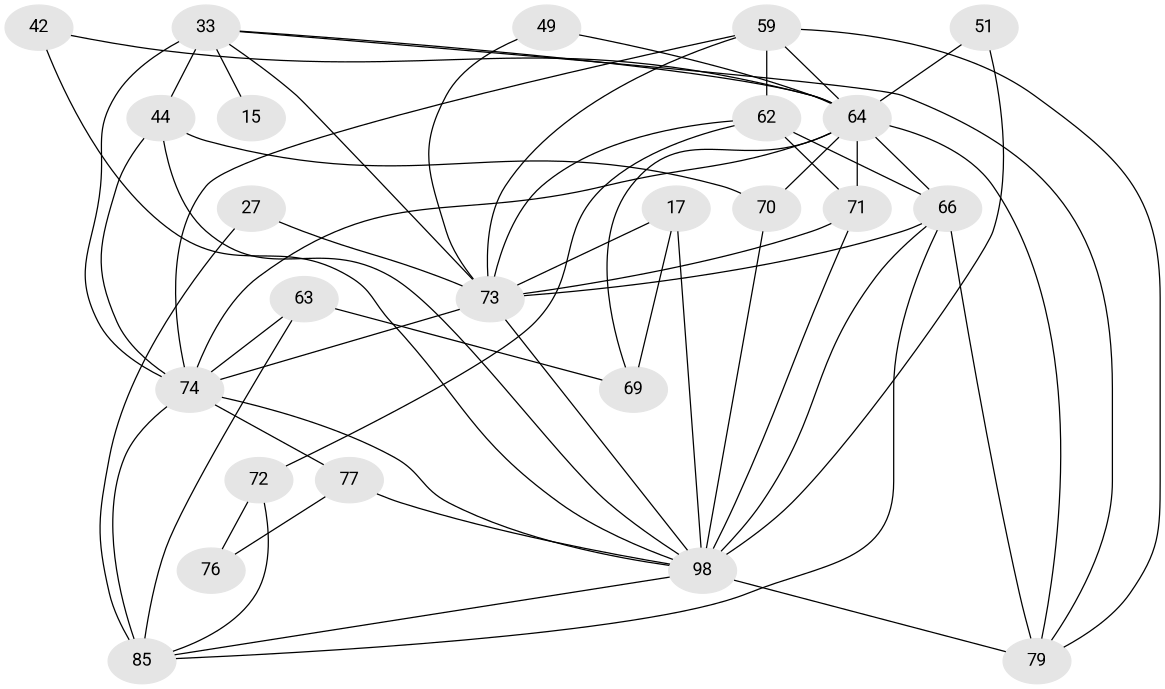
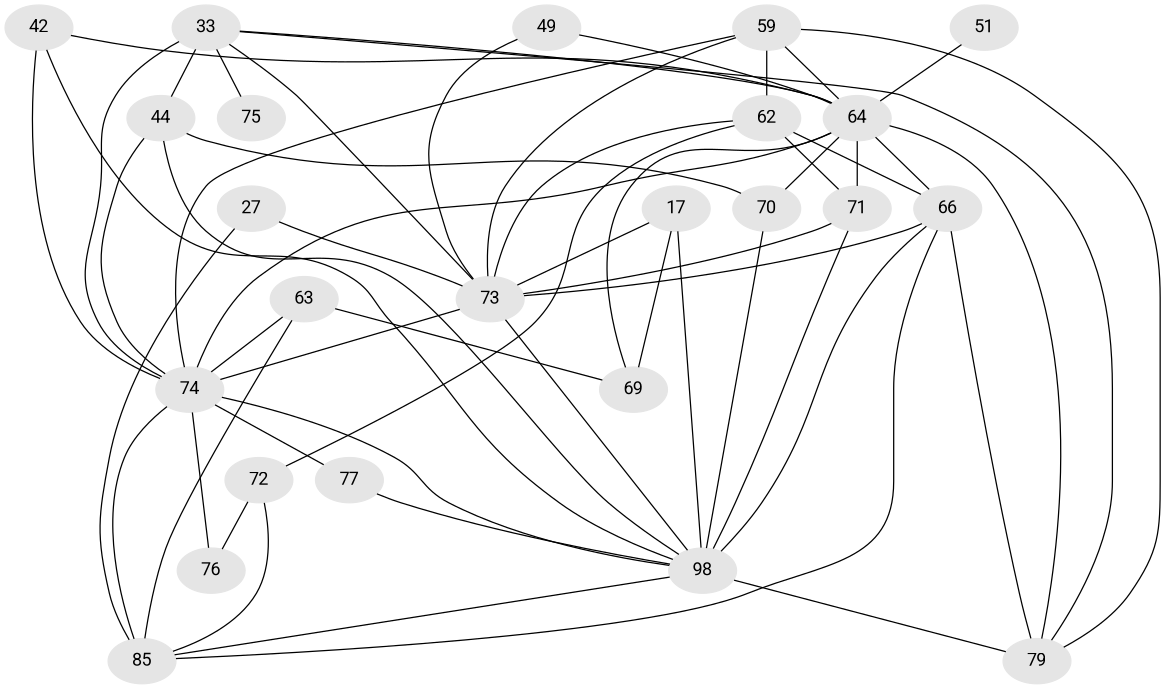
  graph {
    fontname=Roboto
    node [color=gray90 fontname=Roboto style=filled]
    edge [fontname=Roboto]
    69 [super="+14"]
    17
    73 [super="+31+48+43"]
    n4 [label=98 super="+68+65"]
    74 [super="+3+23+55+60+39"]
    n6 [label=85 super="+30+47"]
    79 [super="+52+40+22"]
    27
    33 [super="+29"]
    44 [super="+21+2+18"]
    64 [super="+10+57+61"]
-   75 [label=15]
+   75
    70 [super="+67"]
    66 [super="+56"]
    71
    76
    77
    42
    49
    51 [super="+24"]
    62 [super="+34"]
    72
    59
    63 [super="+35"]
    17 -- 69 [weight=2]
    17 -- 73 [weight=2]
    17 -- n4
    73 -- n4 [weight=2]
    73 -- 74 [weight=4]
    n4 -- n6
    n4 -- 79 [weight=4]
    74 -- n4 [weight=3]
    74 -- n6 [weight=2]
-   77 -- 76 [weight=2]
+   74 -- 76 [weight=2]
    74 -- 77
    27 -- 73 [weight=2]
    27 -- n6
    33 -- 73
    33 -- 74 [weight=2]
    33 -- 79
    33 -- 44 [weight=2]
    33 -- 64
    33 -- 75
    44 -- n4
    44 -- 74
    44 -- 70
    64 -- 69
    64 -- 74 [weight=3]
    64 -- 79 [weight=4]
    64 -- 70 [weight=2]
    64 -- 66 [weight=4]
    64 -- 71
    70 -- n4
    66 -- 73 [weight=2]
    66 -- n4 [weight=2]
    66 -- n6 [weight=2]
    66 -- 79
    71 -- 73
    71 -- n4
    77 -- n4
    42 -- n4 [weight=3]
+   42 -- 74
    42 -- 64 [weight=3]
    49 -- 73
    49 -- 64
-   51 -- n4 [weight=3]
    51 -- 64 [weight=3]
    62 -- 73
    62 -- 66 [weight=2]
    62 -- 71
    62 -- 72
    72 -- n6
    72 -- 76
    59 -- 73
    59 -- 74
    59 -- 79
    59 -- 64
    59 -- 62 [weight=2]
    63 -- 69
    63 -- 74 [weight=2]
    63 -- n6 [weight=2]
  }
